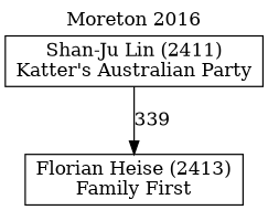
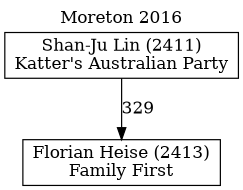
  digraph {
    label="Moreton 2016"
    labelloc=t
    mclimit=10
    node [shape=box]
    n1 [label="Florian Heise (2413)\nFamily First"]
    n2 [label="Shan-Ju Lin (2411)\nKatter's Australian Party"]
-   n2 -> n1 [label=339]
+   n2 -> n1 [label=329]
  }
